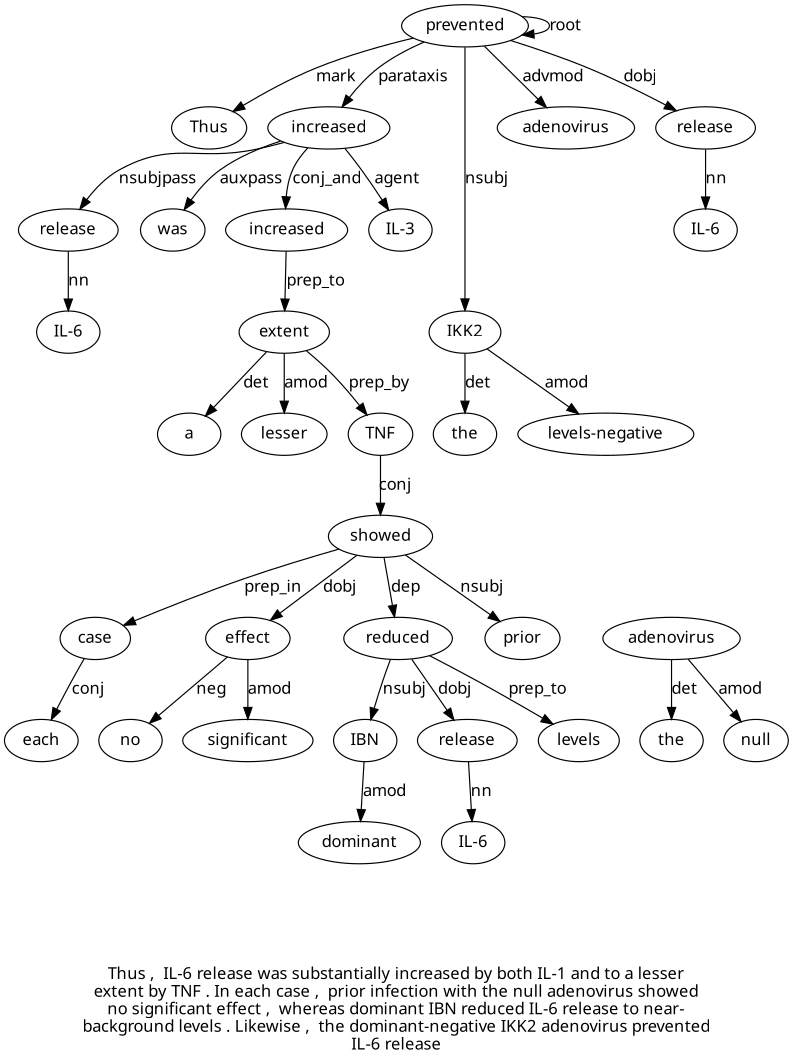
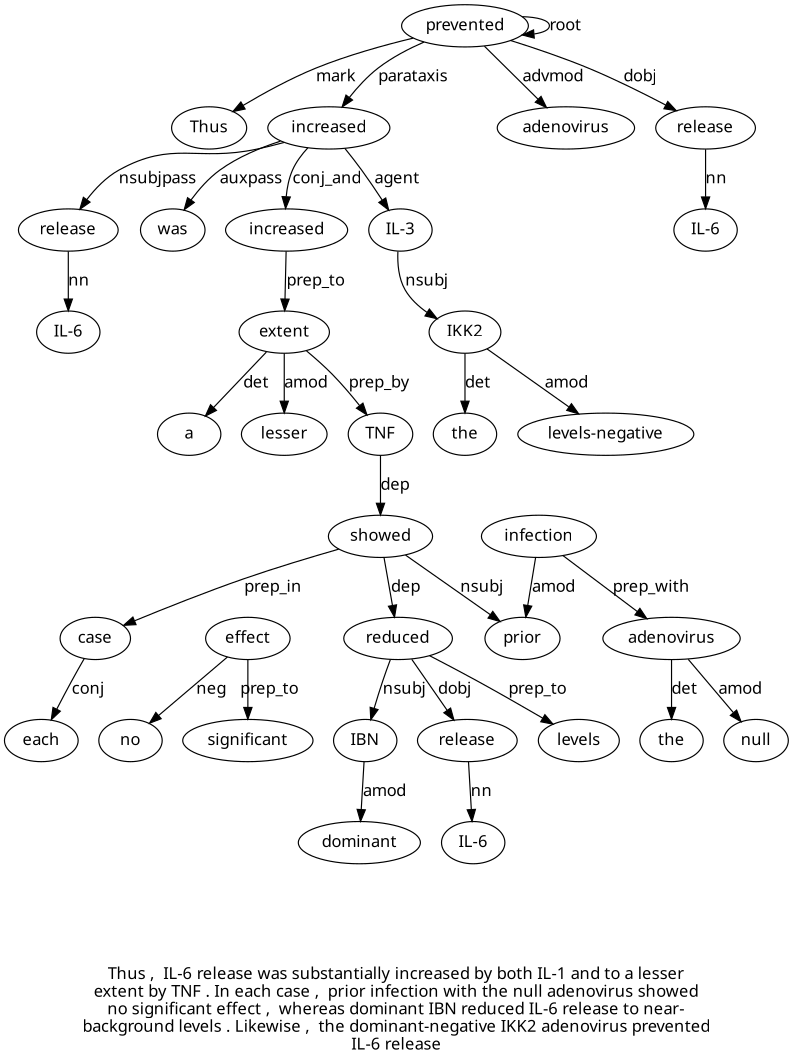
  digraph {
    fontname="Noto Sans"
    label="Thus ,  IL-6 release was substantially increased by both IL-1 and to a lesser\nextent by TNF . In each case ,  prior infection with the null adenovirus showed\nno significant effect ,  whereas dominant IBN reduced IL-6 release to near-\nbackground levels . Likewise ,  the dominant-negative IKK2 adenovirus prevented\nIL-6 release"
    node [fillcolor=white fontname="Noto Sans" style=filled]
    edge [fontname="Noto Sans"]
    n1 [label=prevented]
    n2 [label=Thus]
    n3 [label=increased]
    n4 [label=IKK2]
    n5 [label=adenovirus]
    n6 [label=release]
    n7 [label=release]
    n8 [label=was]
    n9 [label=increased]
    n10 [label="IL-3"]
    n11 [label=the]
    n12 [label="levels-negative"]
    n13 [label="IL-6"]
    n14 [label="IL-6"]
    n15 [label=extent]
    n16 [label=a]
    n17 [label=lesser]
    n18 [label=TNF]
    n19 [label=showed]
    n20 [label=case]
    n21 [label=effect]
    n22 [label=reduced]
    n23 [label=prior]
    n24 [label=each]
+   n25 [label=infection]
    n26 [label=adenovirus]
    n27 [label=no]
    n28 [label=significant]
    n29 [label=IBN]
    n30 [label=release]
    n31 [label=levels]
    n32 [label=the]
    n33 [label=null]
    n34 [label=dominant]
    n35 [label="IL-6"]
    n1 -> n1 [label=root]
    n1 -> n2 [label=mark]
    n1 -> n3 [label=parataxis]
-   n1 -> n4 [label=nsubj]
+   n10 -> n4 [label=nsubj]
    n1 -> n5 [label=advmod]
    n1 -> n6 [label=dobj]
    n3 -> n7 [label=nsubjpass]
    n3 -> n8 [label=auxpass]
    n3 -> n9 [label=conj_and]
    n3 -> n10 [label=agent]
    n4 -> n11 [label=det]
    n4 -> n12 [label=amod]
    n6 -> n13 [label=nn]
    n7 -> n14 [label=nn]
    n9 -> n15 [label=prep_to]
    n15 -> n16 [label=det]
    n15 -> n17 [label=amod]
    n15 -> n18 [label=prep_by]
-   n18 -> n19 [label=conj]
+   n18 -> n19 [label=dep]
    n19 -> n20 [label=prep_in]
-   n19 -> n21 [label=dobj]
    n19 -> n22 [label=dep]
    n19 -> n23 [label=nsubj]
    n20 -> n24 [label=conj]
    n21 -> n27 [label=neg]
-   n21 -> n28 [label=amod]
+   n21 -> n28 [label=prep_to]
    n22 -> n29 [label=nsubj]
    n22 -> n30 [label=dobj]
    n22 -> n31 [label=prep_to]
+   n25 -> n23 [label=amod]
+   n25 -> n26 [label=prep_with]
    n26 -> n32 [label=det]
    n26 -> n33 [label=amod]
    n29 -> n34 [label=amod]
    n30 -> n35 [label=nn]
  }
